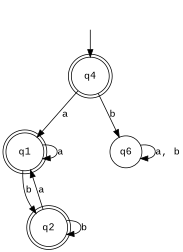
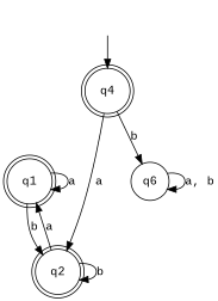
  digraph {
    fontname="Liberation Mono"
    node [fontname="Liberation Mono" shape=doublecircle]
    edge [fontname="Liberation Mono"]
    q1
    q2
    n3 [label=q6 shape=circle]
    _nil [style=invis shape=""]
    n5 [label=q4]
    q1 -> q1 [label=a]
    q1 -> q2 [label=b]
    q2 -> q1 [label=a]
    q2 -> q2 [label=b]
    n3 -> n3 [label="a, b"]
    _nil -> n5
-   n5 -> q1 [label=a]
+   n5 -> q2 [label=a]
    n5 -> n3 [label=b]
  }
